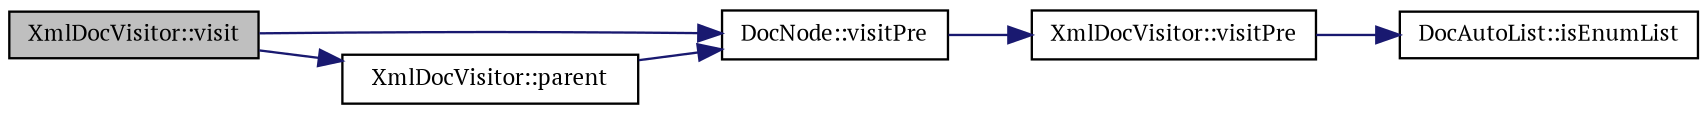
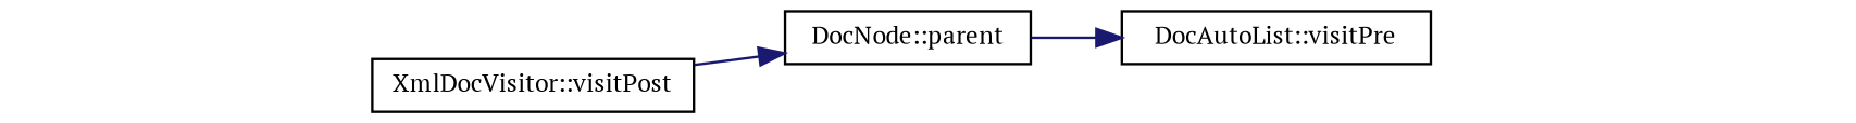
  digraph {
    fontname="PT Serif"
    rankdir=LR
    node [color=black fillcolor=white fontname="PT Serif" fontsize=10 shape=record style=filled]
    edge [color=midnightblue fontname="PT Serif" fontsize=10 labelfontname=Helvetica labelfontsize=10 style=solid]
-   n1 [fillcolor=grey75 fontcolor=black height=0.2 label="XmlDocVisitor::visit" width=0.4]
-   n2 [height=0.2 label="DocNode::visitPre" width=0.4]
-   n3 [height=0.2 label="XmlDocVisitor::parent" width=0.4]
-   n4 [height=0.2 label="XmlDocVisitor::visitPre" width=0.4]
-   n5 [height=0.2 label="DocAutoList::isEnumList" width=0.4]
-   n1 -> n2
-   n1 -> n3
+   n2 [height=0.2 label="DocNode::parent" width=0.4]
+   n3 [height=0.2 label="XmlDocVisitor::visitPost" width=0.4]
+   n4 [height=0.2 label="DocAutoList::visitPre" width=0.4]
    n2 -> n4
    n3 -> n2
-   n4 -> n5
  }
